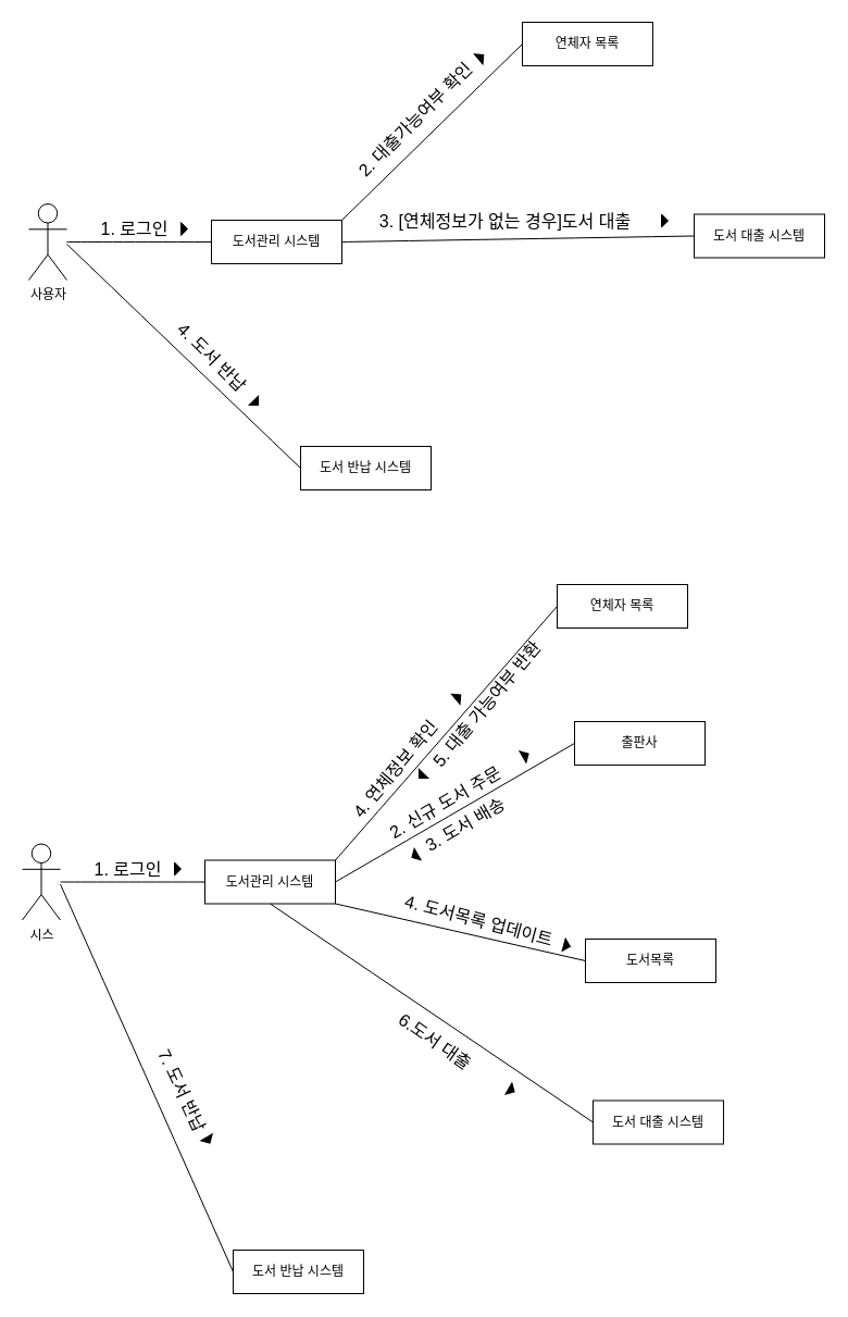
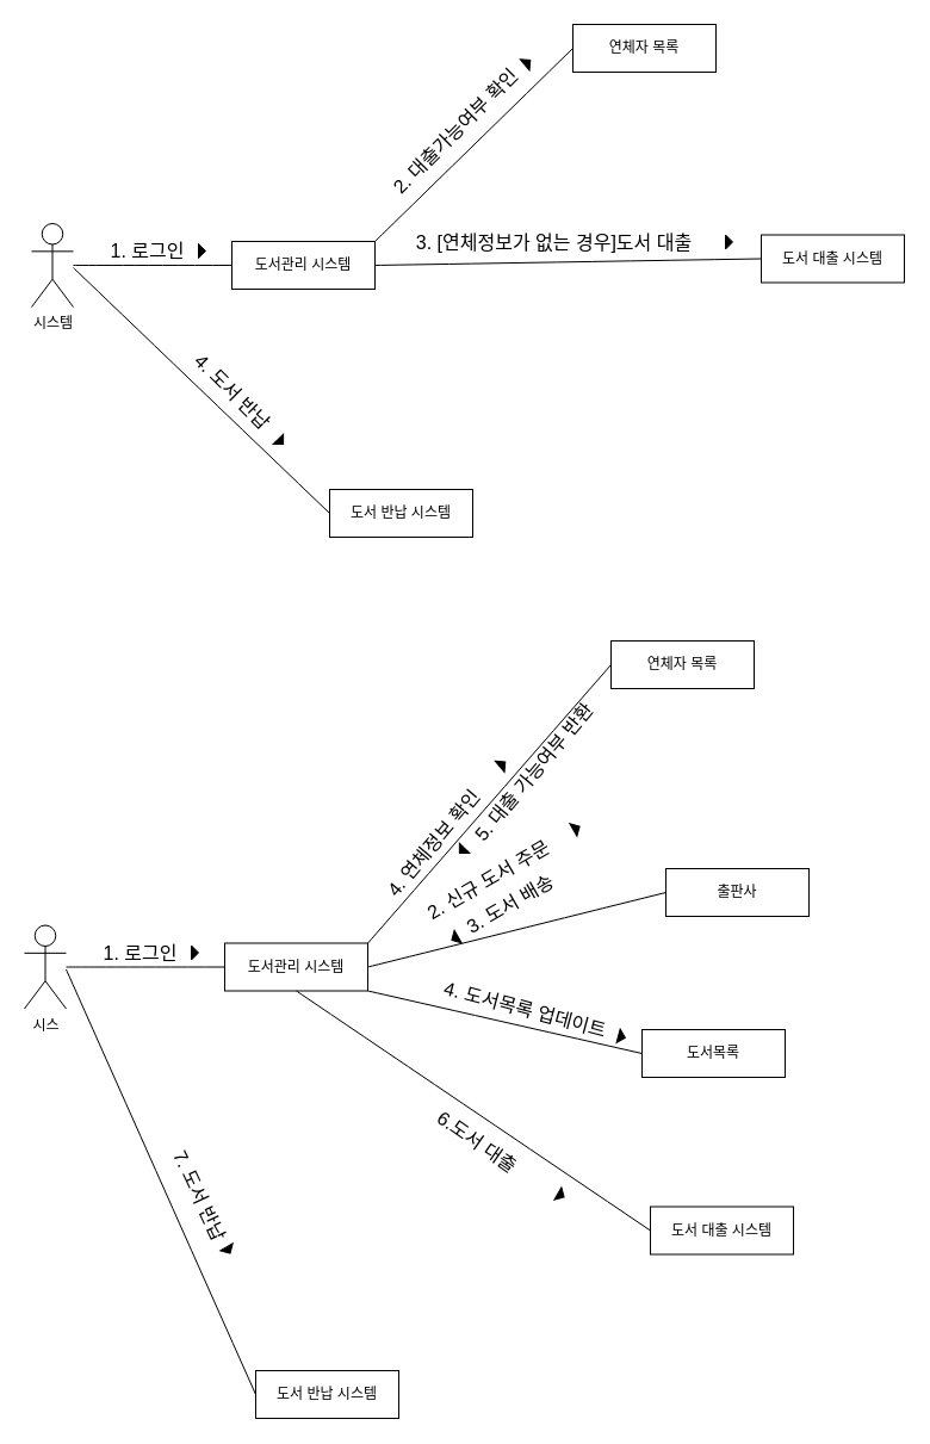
  <mxCell id="0" />
  <mxCell id="1" parent="0" />
- <mxCell id="2" value="사용자" style="shape=umlActor;verticalLabelPosition=bottom;verticalAlign=top;html=1;" vertex="1" parent="1"><mxGeometry x="26" y="187" width="35" height="70" as="geometry" /></mxCell>
+ <mxCell id="2" value="시스템" style="shape=umlActor;verticalLabelPosition=bottom;verticalAlign=top;html=1;" vertex="1" parent="1"><mxGeometry x="26" y="187" width="35" height="70" as="geometry" /></mxCell>
  <mxCell id="3" value="도서관리 시스템" style="fontStyle=0;html=1;whiteSpace=wrap;" vertex="1" parent="1"><mxGeometry x="194" y="202" width="120" height="40" as="geometry" /></mxCell>
  <mxCell id="4" value="" style="triangle;aspect=fixed;fillColor=strokeColor;" vertex="1" parent="1"><mxGeometry x="166" y="204" width="6" height="12" as="geometry" /></mxCell>
  <mxCell id="5" value="" style="endArrow=none;html=1;rounded=0;align=center;verticalAlign=bottom;labelBackgroundColor=none;fontSize=12;startSize=8;endSize=8;curved=1;entryX=0;entryY=0.5;entryDx=0;entryDy=0;" edge="1" parent="1" source="2" target="3"><mxGeometry relative="1" as="geometry"><mxPoint x="90" y="314" as="sourcePoint" /><mxPoint x="230" y="314" as="targetPoint" /></mxGeometry></mxCell>
  <mxCell id="6" value="1. 로그인" style="text;html=1;align=center;verticalAlign=middle;resizable=0;points=[];autosize=1;strokeColor=none;fillColor=none;fontSize=16;" vertex="1" parent="1"><mxGeometry x="81" y="194.5" width="84" height="31" as="geometry" /></mxCell>
  <mxCell id="7" value="연체자 목록" style="fontStyle=0;html=1;whiteSpace=wrap;" vertex="1" parent="1"><mxGeometry x="480" y="20" width="120" height="40" as="geometry" /></mxCell>
  <mxCell id="8" value="" style="triangle;aspect=fixed;fillColor=strokeColor;rotation=-40;" vertex="1" parent="1"><mxGeometry x="439" y="46" width="6" height="12" as="geometry" /></mxCell>
  <mxCell id="9" value="" style="endArrow=none;html=1;rounded=0;align=center;verticalAlign=bottom;labelBackgroundColor=none;fontSize=12;startSize=8;endSize=8;curved=1;entryX=0;entryY=0.5;entryDx=0;entryDy=0;exitX=1;exitY=0;exitDx=0;exitDy=0;" edge="1" parent="1" target="7" source="3"><mxGeometry relative="1" as="geometry"><mxPoint x="297" y="122" as="sourcePoint" /><mxPoint x="494" y="145.5" as="targetPoint" /></mxGeometry></mxCell>
  <mxCell id="10" value="2. 대출가능여부 확인" style="text;html=1;align=center;verticalAlign=middle;resizable=0;points=[];autosize=1;strokeColor=none;fillColor=none;fontSize=16;rotation=-45;" vertex="1" parent="1"><mxGeometry x="297" y="94" width="168" height="31" as="geometry" /></mxCell>
  <mxCell id="11" value="도서 반납 시스템" style="fontStyle=0;html=1;whiteSpace=wrap;" vertex="1" parent="1"><mxGeometry x="276" y="410" width="120" height="40" as="geometry" /></mxCell>
  <mxCell id="12" value="" style="triangle;aspect=fixed;fillColor=strokeColor;rotation=45;" vertex="1" parent="1"><mxGeometry x="232" y="364" width="6" height="12" as="geometry" /></mxCell>
  <mxCell id="13" value="" style="endArrow=none;html=1;rounded=0;align=center;verticalAlign=bottom;labelBackgroundColor=none;fontSize=12;startSize=8;endSize=8;curved=1;entryX=0;entryY=0.5;entryDx=0;entryDy=0;" edge="1" parent="1" target="11"><mxGeometry relative="1" as="geometry"><mxPoint x="61" y="224" as="sourcePoint" /><mxPoint x="518" y="323" as="targetPoint" /></mxGeometry></mxCell>
  <mxCell id="14" value="4. 도서 반납" style="text;html=1;align=center;verticalAlign=middle;resizable=0;points=[];autosize=1;strokeColor=none;fillColor=none;fontSize=16;rotation=45;" vertex="1" parent="1"><mxGeometry x="143" y="312" width="104" height="31" as="geometry" /></mxCell>
  <mxCell id="15" value="도서 대출 시스템" style="fontStyle=0;html=1;whiteSpace=wrap;" vertex="1" parent="1"><mxGeometry x="638" y="196.5" width="120" height="40" as="geometry" /></mxCell>
  <mxCell id="16" value="" style="triangle;aspect=fixed;fillColor=strokeColor;rotation=0;" vertex="1" parent="1"><mxGeometry x="608" y="196.5" width="6" height="12" as="geometry" /></mxCell>
  <mxCell id="17" value="" style="endArrow=none;html=1;rounded=0;align=center;verticalAlign=bottom;labelBackgroundColor=none;fontSize=12;startSize=8;endSize=8;curved=1;entryX=0;entryY=0.5;entryDx=0;entryDy=0;exitX=1;exitY=0.5;exitDx=0;exitDy=0;" edge="1" parent="1" target="15" source="3"><mxGeometry relative="1" as="geometry"><mxPoint x="600" y="40" as="sourcePoint" /><mxPoint x="804" y="141" as="targetPoint" /></mxGeometry></mxCell>
  <mxCell id="18" value="3. [연체정보가 없는 경우]도서 대출" style="text;html=1;align=center;verticalAlign=middle;resizable=0;points=[];autosize=1;strokeColor=none;fillColor=none;fontSize=16;rotation=0;" vertex="1" parent="1"><mxGeometry x="331" y="187" width="266" height="31" as="geometry" /></mxCell>
  <mxCell id="19" value="시스" style="shape=umlActor;verticalLabelPosition=bottom;verticalAlign=top;html=1;" vertex="1" parent="1"><mxGeometry x="20" y="775.5" width="35" height="70" as="geometry" /></mxCell>
  <mxCell id="20" value="도서관리 시스템" style="fontStyle=0;html=1;whiteSpace=wrap;" vertex="1" parent="1"><mxGeometry x="188" y="790.5" width="120" height="40" as="geometry" /></mxCell>
  <mxCell id="21" value="" style="triangle;aspect=fixed;fillColor=strokeColor;" vertex="1" parent="1"><mxGeometry x="160" y="792.5" width="6" height="12" as="geometry" /></mxCell>
  <mxCell id="22" value="" style="endArrow=none;html=1;rounded=0;align=center;verticalAlign=bottom;labelBackgroundColor=none;fontSize=12;startSize=8;endSize=8;curved=1;entryX=0;entryY=0.5;entryDx=0;entryDy=0;" edge="1" parent="1" source="19" target="20"><mxGeometry relative="1" as="geometry"><mxPoint x="84" y="902.5" as="sourcePoint" /><mxPoint x="224" y="902.5" as="targetPoint" /></mxGeometry></mxCell>
  <mxCell id="23" value="1. 로그인" style="text;html=1;align=center;verticalAlign=middle;resizable=0;points=[];autosize=1;strokeColor=none;fillColor=none;fontSize=16;" vertex="1" parent="1"><mxGeometry x="75" y="783" width="84" height="31" as="geometry" /></mxCell>
  <mxCell id="24" value="연체자 목록" style="fontStyle=0;html=1;whiteSpace=wrap;" vertex="1" parent="1"><mxGeometry x="512" y="537" width="120" height="40" as="geometry" /></mxCell>
  <mxCell id="25" value="" style="triangle;aspect=fixed;fillColor=strokeColor;rotation=-40;" vertex="1" parent="1"><mxGeometry x="418" y="634.5" width="6" height="12" as="geometry" /></mxCell>
  <mxCell id="26" value="" style="endArrow=none;html=1;rounded=0;align=center;verticalAlign=bottom;labelBackgroundColor=none;fontSize=12;startSize=8;endSize=8;curved=1;entryX=0;entryY=0.5;entryDx=0;entryDy=0;exitX=1;exitY=0;exitDx=0;exitDy=0;" edge="1" parent="1" source="20" target="24"><mxGeometry relative="1" as="geometry"><mxPoint x="291" y="710.5" as="sourcePoint" /><mxPoint x="488" y="734" as="targetPoint" /></mxGeometry></mxCell>
  <mxCell id="27" value="4. 연체정보 확인" style="text;html=1;align=center;verticalAlign=middle;resizable=0;points=[];autosize=1;strokeColor=none;fillColor=none;fontSize=16;rotation=-50;" vertex="1" parent="1"><mxGeometry x="295" y="691.5" width="136" height="31" as="geometry" /></mxCell>
  <mxCell id="28" value="도서 반납 시스템" style="fontStyle=0;html=1;whiteSpace=wrap;" vertex="1" parent="1"><mxGeometry x="214" y="1149" width="120" height="40" as="geometry" /></mxCell>
  <mxCell id="29" value="" style="triangle;aspect=fixed;fillColor=strokeColor;rotation=60;" vertex="1" parent="1"><mxGeometry x="188" y="1042" width="6" height="12" as="geometry" /></mxCell>
  <mxCell id="30" value="" style="endArrow=none;html=1;rounded=0;align=center;verticalAlign=bottom;labelBackgroundColor=none;fontSize=12;startSize=8;endSize=8;curved=1;entryX=0;entryY=0.5;entryDx=0;entryDy=0;" edge="1" parent="1" target="28"><mxGeometry relative="1" as="geometry"><mxPoint x="55" y="812.5" as="sourcePoint" /><mxPoint x="512" y="911.5" as="targetPoint" /></mxGeometry></mxCell>
  <mxCell id="31" value="7. 도서 반납" style="text;html=1;align=center;verticalAlign=middle;resizable=0;points=[];autosize=1;strokeColor=none;fillColor=none;fontSize=16;rotation=65;" vertex="1" parent="1"><mxGeometry x="115" y="986.5" width="104" height="31" as="geometry" /></mxCell>
  <mxCell id="32" value="도서 대출 시스템" style="fontStyle=0;html=1;whiteSpace=wrap;" vertex="1" parent="1"><mxGeometry x="545" y="1011.5" width="120" height="40" as="geometry" /></mxCell>
  <mxCell id="33" value="" style="triangle;aspect=fixed;fillColor=strokeColor;rotation=30;" vertex="1" parent="1"><mxGeometry x="467" y="996" width="6" height="12" as="geometry" /></mxCell>
  <mxCell id="34" value="" style="endArrow=none;html=1;rounded=0;align=center;verticalAlign=bottom;labelBackgroundColor=none;fontSize=12;startSize=8;endSize=8;curved=1;entryX=0;entryY=0.5;entryDx=0;entryDy=0;exitX=0.5;exitY=1;exitDx=0;exitDy=0;" edge="1" parent="1" target="32" source="20"><mxGeometry relative="1" as="geometry"><mxPoint x="594" y="628.5" as="sourcePoint" /><mxPoint x="798" y="729.5" as="targetPoint" /></mxGeometry></mxCell>
  <mxCell id="35" value="6.도서 대출" style="text;html=1;align=center;verticalAlign=middle;resizable=0;points=[];autosize=1;strokeColor=none;fillColor=none;fontSize=16;rotation=35;" vertex="1" parent="1"><mxGeometry x="350" y="941" width="100" height="31" as="geometry" /></mxCell>
- <mxCell id="36" value="출판사" style="fontStyle=0;html=1;whiteSpace=wrap;" vertex="1" parent="1"><mxGeometry x="528" y="663" width="120" height="40" as="geometry" /></mxCell>
+ <mxCell id="36" value="출판사" style="fontStyle=0;html=1;whiteSpace=wrap;" vertex="1" parent="1"><mxGeometry x="558" y="728" width="120" height="40" as="geometry" /></mxCell>
  <mxCell id="37" value="" style="triangle;aspect=fixed;fillColor=strokeColor;rotation=-30;" vertex="1" parent="1"><mxGeometry x="480" y="688" width="6" height="12" as="geometry" /></mxCell>
  <mxCell id="38" value="" style="endArrow=none;html=1;rounded=0;align=center;verticalAlign=bottom;labelBackgroundColor=none;fontSize=12;startSize=8;endSize=8;curved=1;exitX=1;exitY=0.5;exitDx=0;exitDy=0;entryX=0;entryY=0.5;entryDx=0;entryDy=0;" edge="1" parent="1" source="20" target="36"><mxGeometry relative="1" as="geometry"><mxPoint x="377" y="835" as="sourcePoint" /><mxPoint x="523" y="807" as="targetPoint" /></mxGeometry></mxCell>
  <mxCell id="39" value="2. 신규 도서 주문" style="text;html=1;align=center;verticalAlign=middle;resizable=0;points=[];autosize=1;strokeColor=none;fillColor=none;fontSize=16;rotation=-30;" vertex="1" parent="1"><mxGeometry x="338" y="722.5" width="141" height="31" as="geometry" /></mxCell>
  <mxCell id="40" value="도서목록" style="fontStyle=0;html=1;whiteSpace=wrap;" vertex="1" parent="1"><mxGeometry x="538" y="863" width="120" height="40" as="geometry" /></mxCell>
  <mxCell id="41" value="" style="triangle;aspect=fixed;fillColor=strokeColor;rotation=15;" vertex="1" parent="1"><mxGeometry x="518" y="863" width="6" height="12" as="geometry" /></mxCell>
  <mxCell id="42" value="" style="endArrow=none;html=1;rounded=0;align=center;verticalAlign=bottom;labelBackgroundColor=none;fontSize=12;startSize=8;endSize=8;curved=1;entryX=0;entryY=0.5;entryDx=0;entryDy=0;exitX=1;exitY=1;exitDx=0;exitDy=0;" edge="1" parent="1" source="20" target="40"><mxGeometry relative="1" as="geometry"><mxPoint x="309" y="825" as="sourcePoint" /><mxPoint x="520" y="1028.25" as="targetPoint" /></mxGeometry></mxCell>
  <mxCell id="43" value="4. 도서목록 업데이트" style="text;html=1;align=center;verticalAlign=middle;resizable=0;points=[];autosize=1;strokeColor=none;fillColor=none;fontSize=16;rotation=15;" vertex="1" parent="1"><mxGeometry x="356" y="830.5" width="168" height="31" as="geometry" /></mxCell>
  <mxCell id="44" value="3. 도서 배송" style="text;html=1;align=center;verticalAlign=middle;resizable=0;points=[];autosize=1;strokeColor=none;fillColor=none;fontSize=16;rotation=-30;" vertex="1" parent="1"><mxGeometry x="375" y="742" width="104" height="31" as="geometry" /></mxCell>
  <mxCell id="45" value="" style="triangle;aspect=fixed;fillColor=strokeColor;rotation=150;" vertex="1" parent="1"><mxGeometry x="378" y="780.5" width="6" height="12" as="geometry" /></mxCell>
  <mxCell id="46" value="5. 대출 가능여부 반환" style="text;html=1;align=center;verticalAlign=middle;resizable=0;points=[];autosize=1;strokeColor=none;fillColor=none;fontSize=16;rotation=-50;" vertex="1" parent="1"><mxGeometry x="360" y="632" width="173" height="31" as="geometry" /></mxCell>
  <mxCell id="47" value="" style="triangle;aspect=fixed;fillColor=strokeColor;rotation=135;" vertex="1" parent="1"><mxGeometry x="384" y="707" width="6" height="12" as="geometry" /></mxCell>
